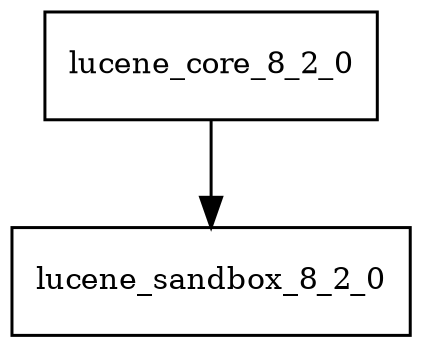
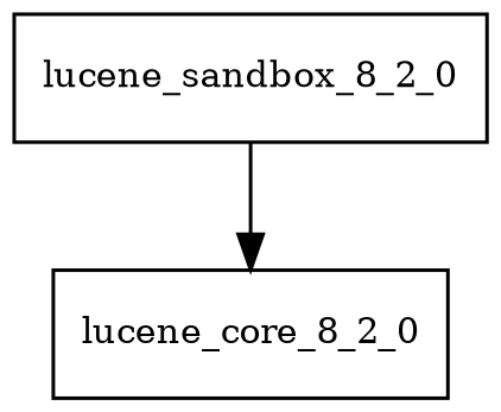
  digraph {
    node [fontsize=10.0 shape=box]
    lucene_sandbox_8_2_0
    lucene_core_8_2_0
-   lucene_core_8_2_0 -> lucene_sandbox_8_2_0
+   lucene_sandbox_8_2_0 -> lucene_core_8_2_0
  }
